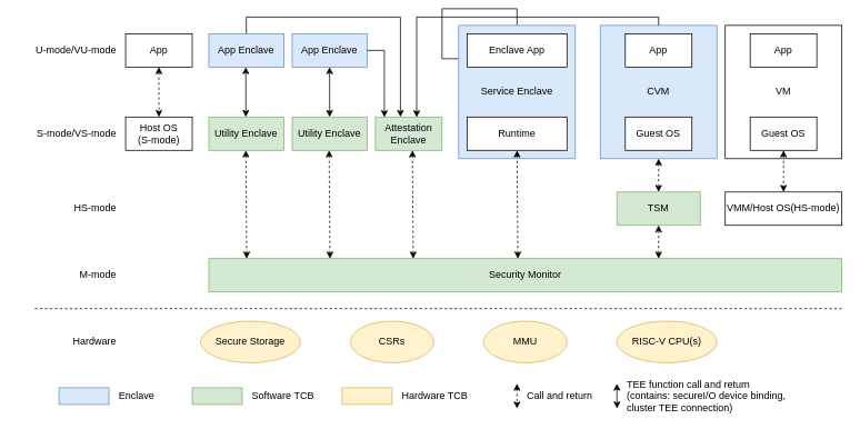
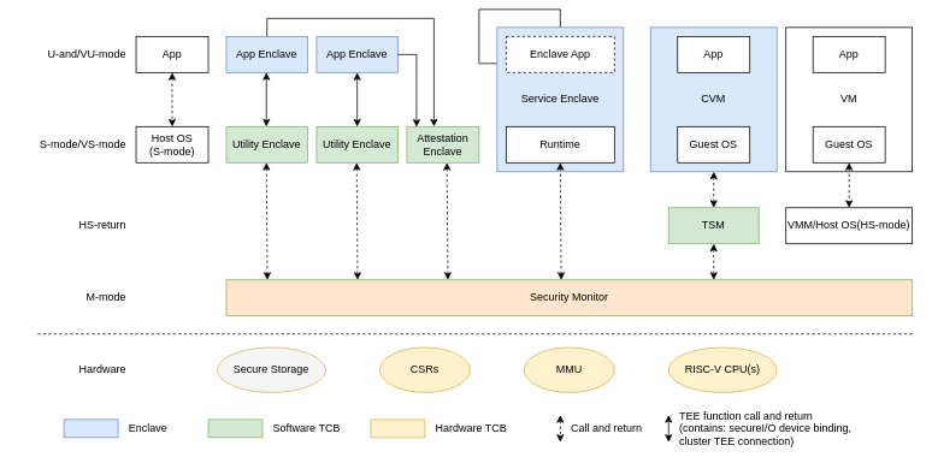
  <mxCell id="0" />
  <mxCell id="1" parent="0" />
  <mxCell id="2" value="VM" style="rounded=0;whiteSpace=wrap;html=1;" parent="1" vertex="1"><mxGeometry x="870" y="30" width="140" height="160" as="geometry" /></mxCell>
  <mxCell id="3" value="CVM" style="rounded=0;whiteSpace=wrap;html=1;fillColor=#dae8fc;strokeColor=#6c8ebf;" parent="1" vertex="1"><mxGeometry x="720" y="30" width="140" height="160" as="geometry" /></mxCell>
  <mxCell id="4" style="edgeStyle=orthogonalEdgeStyle;rounded=0;orthogonalLoop=1;jettySize=auto;html=1;exitX=0;exitY=0.25;exitDx=0;exitDy=0;" parent="1" source="5" target="13" edge="1"><mxGeometry relative="1" as="geometry" /></mxCell>
  <mxCell id="5" value="Service Enclave" style="rounded=0;whiteSpace=wrap;html=1;fillColor=#dae8fc;strokeColor=#6c8ebf;" parent="1" vertex="1"><mxGeometry x="550" y="30" width="140" height="160" as="geometry" /></mxCell>
- <mxCell id="6" value="U-mode/VU-mode" style="text;html=1;align=right;verticalAlign=middle;resizable=0;points=[];autosize=1;strokeColor=none;fillColor=none;" parent="1" vertex="1"><mxGeometry x="20" y="50" width="120" height="20" as="geometry" /></mxCell>
+ <mxCell id="6" value="U-and/VU-mode" style="text;html=1;align=right;verticalAlign=middle;resizable=0;points=[];autosize=1;strokeColor=none;fillColor=none;" parent="1" vertex="1"><mxGeometry x="20" y="50" width="120" height="20" as="geometry" /></mxCell>
  <mxCell id="7" value="S-mode/VS-mode" style="text;html=1;align=right;verticalAlign=middle;resizable=0;points=[];autosize=1;strokeColor=none;fillColor=none;" parent="1" vertex="1"><mxGeometry x="20" y="150" width="120" height="20" as="geometry" /></mxCell>
- <mxCell id="8" value="HS-mode" style="text;html=1;align=right;verticalAlign=middle;resizable=0;points=[];autosize=1;strokeColor=none;fillColor=none;" parent="1" vertex="1"><mxGeometry x="60" y="240" width="80" height="20" as="geometry" /></mxCell>
+ <mxCell id="8" value="HS-return" style="text;html=1;align=right;verticalAlign=middle;resizable=0;points=[];autosize=1;strokeColor=none;fillColor=none;" parent="1" vertex="1"><mxGeometry x="60" y="240" width="80" height="20" as="geometry" /></mxCell>
  <mxCell id="9" value="M-mode" style="text;html=1;align=right;verticalAlign=middle;resizable=0;points=[];autosize=1;strokeColor=none;fillColor=none;" parent="1" vertex="1"><mxGeometry x="60" y="320" width="80" height="20" as="geometry" /></mxCell>
  <mxCell id="10" value="Hardware" style="text;html=1;align=right;verticalAlign=middle;resizable=0;points=[];autosize=1;strokeColor=none;fillColor=none;" parent="1" vertex="1"><mxGeometry x="60" y="400" width="80" height="20" as="geometry" /></mxCell>
  <mxCell id="11" value="App" style="rounded=0;whiteSpace=wrap;html=1;" parent="1" vertex="1"><mxGeometry x="150" y="40" width="80" height="40" as="geometry" /></mxCell>
  <mxCell id="12" value="App Enclave" style="rounded=0;whiteSpace=wrap;html=1;fillColor=#dae8fc;strokeColor=#6c8ebf;" parent="1" vertex="1"><mxGeometry x="350" y="40" width="90" height="40" as="geometry" /></mxCell>
- <mxCell id="13" value="Enclave App" style="rounded=0;whiteSpace=wrap;html=1;" parent="1" vertex="1"><mxGeometry x="560" y="40" width="120" height="40" as="geometry" /></mxCell>
+ <mxCell id="13" value="Enclave App" style="rounded=0;whiteSpace=wrap;html=1;dashed=1;" parent="1" vertex="1"><mxGeometry x="560" y="40" width="120" height="40" as="geometry" /></mxCell>
  <mxCell id="14" value="App" style="rounded=0;whiteSpace=wrap;html=1;" parent="1" vertex="1"><mxGeometry x="750" y="40" width="80" height="40" as="geometry" /></mxCell>
  <mxCell id="15" value="App" style="rounded=0;whiteSpace=wrap;html=1;" parent="1" vertex="1"><mxGeometry x="900" y="40" width="80" height="40" as="geometry" /></mxCell>
  <mxCell id="16" value="Host OS&lt;div&gt;(S-mode)&lt;/div&gt;" style="rounded=0;whiteSpace=wrap;html=1;" parent="1" vertex="1"><mxGeometry x="150" y="140" width="80" height="40" as="geometry" /></mxCell>
  <mxCell id="17" value="Utility Enclave" style="rounded=0;whiteSpace=wrap;html=1;fillColor=#d5e8d4;strokeColor=#82b366;" parent="1" vertex="1"><mxGeometry x="350" y="140" width="90" height="40" as="geometry" /></mxCell>
  <mxCell id="18" value="Runtime" style="rounded=0;whiteSpace=wrap;html=1;" parent="1" vertex="1"><mxGeometry x="560" y="140" width="120" height="40" as="geometry" /></mxCell>
  <mxCell id="19" value="Guest OS" style="rounded=0;whiteSpace=wrap;html=1;" parent="1" vertex="1"><mxGeometry x="750" y="140" width="80" height="40" as="geometry" /></mxCell>
  <mxCell id="20" value="Guest OS" style="rounded=0;whiteSpace=wrap;html=1;" parent="1" vertex="1"><mxGeometry x="900" y="140" width="80" height="40" as="geometry" /></mxCell>
  <mxCell id="21" value="TSM" style="rounded=0;whiteSpace=wrap;html=1;fillColor=#d5e8d4;strokeColor=#82b366;" parent="1" vertex="1"><mxGeometry x="740" y="230" width="100" height="40" as="geometry" /></mxCell>
  <mxCell id="22" value="VMM/Host OS(HS-mode)" style="rounded=0;whiteSpace=wrap;html=1;" parent="1" vertex="1"><mxGeometry x="870" y="230" width="140" height="40" as="geometry" /></mxCell>
- <mxCell id="23" value="Security Monitor" style="rounded=0;whiteSpace=wrap;html=1;fillColor=#d5e8d4;strokeColor=#82b366;" parent="1" vertex="1"><mxGeometry x="250" y="310" width="760" height="40" as="geometry" /></mxCell>
- <mxCell id="24" value="Secure Storage" style="ellipse;whiteSpace=wrap;html=1;fillColor=#fff2cc;strokeColor=#d6b656;" parent="1" vertex="1"><mxGeometry x="240" y="385" width="120" height="50" as="geometry" /></mxCell>
+ <mxCell id="23" value="Security Monitor" style="rounded=0;whiteSpace=wrap;html=1;fillColor=#ffe6cc;strokeColor=#82b366;" parent="1" vertex="1"><mxGeometry x="250" y="310" width="760" height="40" as="geometry" /></mxCell>
+ <mxCell id="24" value="Secure Storage" style="ellipse;whiteSpace=wrap;html=1;fillColor=#f5f5f5;strokeColor=#d6b656;" parent="1" vertex="1"><mxGeometry x="240" y="385" width="120" height="50" as="geometry" /></mxCell>
  <mxCell id="25" value="CSRs" style="ellipse;whiteSpace=wrap;html=1;fillColor=#fff2cc;strokeColor=#d6b656;" parent="1" vertex="1"><mxGeometry x="420" y="385" width="100" height="50" as="geometry" /></mxCell>
  <mxCell id="26" value="MMU" style="ellipse;whiteSpace=wrap;html=1;fillColor=#fff2cc;strokeColor=#d6b656;" parent="1" vertex="1"><mxGeometry x="580" y="385" width="100" height="50" as="geometry" /></mxCell>
  <mxCell id="27" value="RISC-V CPU(s)" style="ellipse;whiteSpace=wrap;html=1;fillColor=#fff2cc;strokeColor=#d6b656;" parent="1" vertex="1"><mxGeometry x="740" y="385" width="120" height="50" as="geometry" /></mxCell>
  <mxCell id="28" value="Software TCB" style="text;html=1;align=left;verticalAlign=middle;resizable=0;points=[];autosize=1;strokeColor=none;fillColor=none;" parent="1" vertex="1"><mxGeometry x="300" y="465" width="100" height="20" as="geometry" /></mxCell>
  <mxCell id="29" value="Hardware TCB" style="text;html=1;align=left;verticalAlign=middle;resizable=0;points=[];autosize=1;strokeColor=none;fillColor=none;" parent="1" vertex="1"><mxGeometry x="480" y="465" width="100" height="20" as="geometry" /></mxCell>
  <mxCell id="30" value="Call and return" style="text;html=1;align=left;verticalAlign=middle;resizable=0;points=[];autosize=1;strokeColor=none;fillColor=none;" parent="1" vertex="1"><mxGeometry x="630" y="465" width="100" height="20" as="geometry" /></mxCell>
  <mxCell id="31" value="TEE function call and return&amp;nbsp;&lt;div&gt;(contains: secure&lt;span style=&quot;background-color: transparent; color: light-dark(rgb(0, 0, 0), rgb(255, 255, 255));&quot;&gt;I/O device binding,&amp;nbsp;&lt;/span&gt;&lt;/div&gt;&lt;div&gt;&lt;span style=&quot;background-color: transparent; color: light-dark(rgb(0, 0, 0), rgb(255, 255, 255));&quot;&gt;cluster TEE connection)&lt;/span&gt;&lt;/div&gt;" style="text;html=1;align=left;verticalAlign=middle;resizable=0;points=[];autosize=1;strokeColor=none;fillColor=none;" parent="1" vertex="1"><mxGeometry x="750" y="445" width="220" height="60" as="geometry" /></mxCell>
  <mxCell id="32" value="" style="endArrow=classic;html=1;dashed=1;entryX=0.5;entryY=0;entryDx=0;entryDy=0;exitX=0.5;exitY=1;exitDx=0;exitDy=0;startArrow=classic;startFill=1;" parent="1" source="11" target="16" edge="1"><mxGeometry width="50" height="50" relative="1" as="geometry"><mxPoint x="190" y="100" as="sourcePoint" /><mxPoint x="240" y="50" as="targetPoint" /></mxGeometry></mxCell>
  <mxCell id="33" value="" style="endArrow=classic;startArrow=classic;html=1;entryX=0.5;entryY=1;entryDx=0;entryDy=0;exitX=0.5;exitY=0;exitDx=0;exitDy=0;" parent="1" source="17" target="12" edge="1"><mxGeometry width="50" height="50" relative="1" as="geometry"><mxPoint x="410" y="130" as="sourcePoint" /><mxPoint x="460" y="80" as="targetPoint" /></mxGeometry></mxCell>
  <mxCell id="34" value="" style="endArrow=classic;html=1;exitX=0.5;exitY=1;exitDx=0;exitDy=0;dashed=1;startArrow=classic;startFill=1;" parent="1" source="18" edge="1"><mxGeometry width="50" height="50" relative="1" as="geometry"><mxPoint x="620" y="200" as="sourcePoint" /><mxPoint x="621" y="310" as="targetPoint" /></mxGeometry></mxCell>
  <mxCell id="35" value="" style="endArrow=classic;html=1;entryX=0.5;entryY=0;entryDx=0;entryDy=0;dashed=1;startArrow=classic;startFill=1;" parent="1" target="21" edge="1"><mxGeometry width="50" height="50" relative="1" as="geometry"><mxPoint x="790" y="190" as="sourcePoint" /><mxPoint x="790" y="230" as="targetPoint" /></mxGeometry></mxCell>
  <mxCell id="36" value="" style="endArrow=classic;html=1;entryX=0.5;entryY=0;entryDx=0;entryDy=0;exitX=0.5;exitY=1;exitDx=0;exitDy=0;dashed=1;startArrow=classic;startFill=1;" parent="1" source="20" target="22" edge="1"><mxGeometry width="50" height="50" relative="1" as="geometry"><mxPoint x="940" y="190" as="sourcePoint" /><mxPoint x="940" y="230" as="targetPoint" /></mxGeometry></mxCell>
  <mxCell id="37" value="" style="endArrow=classic;html=1;exitX=0.5;exitY=1;exitDx=0;exitDy=0;dashed=1;startArrow=classic;startFill=1;" parent="1" source="21" edge="1"><mxGeometry width="50" height="50" relative="1" as="geometry"><mxPoint x="790" y="280" as="sourcePoint" /><mxPoint x="790" y="310" as="targetPoint" /></mxGeometry></mxCell>
  <mxCell id="38" value="" style="endArrow=classic;startArrow=classic;html=1;dashed=1;" parent="1" edge="1"><mxGeometry width="50" height="50" relative="1" as="geometry"><mxPoint x="620" y="460" as="sourcePoint" /><mxPoint x="620" y="490" as="targetPoint" /></mxGeometry></mxCell>
  <mxCell id="39" value="Utility Enclave" style="rounded=0;whiteSpace=wrap;html=1;fillColor=#d5e8d4;strokeColor=#82b366;" parent="1" vertex="1"><mxGeometry x="250" y="140" width="90" height="40" as="geometry" /></mxCell>
  <mxCell id="40" value="" style="endArrow=classic;startArrow=classic;html=1;" parent="1" edge="1"><mxGeometry width="50" height="50" relative="1" as="geometry"><mxPoint x="740" y="460" as="sourcePoint" /><mxPoint x="740" y="490" as="targetPoint" /></mxGeometry></mxCell>
  <mxCell id="41" value="" style="rounded=0;whiteSpace=wrap;html=1;fillColor=#dae8fc;strokeColor=#6c8ebf;" parent="1" vertex="1"><mxGeometry x="70" y="465" width="60" height="20" as="geometry" /></mxCell>
  <mxCell id="42" value="Enclave" style="text;html=1;align=left;verticalAlign=middle;resizable=0;points=[];autosize=1;strokeColor=none;fillColor=none;" parent="1" vertex="1"><mxGeometry x="140" y="460" width="70" height="30" as="geometry" /></mxCell>
  <mxCell id="43" value="" style="rounded=0;whiteSpace=wrap;html=1;fillColor=#d5e8d4;strokeColor=#82b366;" parent="1" vertex="1"><mxGeometry x="230" y="465" width="60" height="20" as="geometry" /></mxCell>
  <mxCell id="44" value="" style="rounded=0;whiteSpace=wrap;html=1;fillColor=#fff2cc;strokeColor=#d6b656;" parent="1" vertex="1"><mxGeometry x="410" y="465" width="60" height="20" as="geometry" /></mxCell>
  <mxCell id="45" value="" style="endArrow=none;html=1;dashed=1;startArrow=none;startFill=0;" parent="1" edge="1"><mxGeometry width="50" height="50" relative="1" as="geometry"><mxPoint x="1010" y="370" as="sourcePoint" /><mxPoint x="40" y="370" as="targetPoint" /></mxGeometry></mxCell>
  <mxCell id="46" style="edgeStyle=orthogonalEdgeStyle;rounded=0;orthogonalLoop=1;jettySize=auto;html=1;exitX=0.5;exitY=0;exitDx=0;exitDy=0;entryX=0.375;entryY=0;entryDx=0;entryDy=0;entryPerimeter=0;" parent="1" source="47" target="48" edge="1"><mxGeometry relative="1" as="geometry" /></mxCell>
  <mxCell id="47" value="App Enclave" style="rounded=0;whiteSpace=wrap;html=1;fillColor=#dae8fc;strokeColor=#6c8ebf;" parent="1" vertex="1"><mxGeometry x="250" y="40" width="90" height="40" as="geometry" /></mxCell>
  <mxCell id="48" value="Attestation&lt;div&gt;Enclave&lt;/div&gt;" style="rounded=0;whiteSpace=wrap;html=1;fillColor=#d5e8d4;strokeColor=#82b366;" parent="1" vertex="1"><mxGeometry x="450" y="140" width="80" height="40" as="geometry" /></mxCell>
  <mxCell id="49" value="" style="endArrow=classic;startArrow=classic;html=1;entryX=0.5;entryY=1;entryDx=0;entryDy=0;exitX=0.5;exitY=0;exitDx=0;exitDy=0;" parent="1" edge="1"><mxGeometry width="50" height="50" relative="1" as="geometry"><mxPoint x="294.38" y="140" as="sourcePoint" /><mxPoint x="294.38" y="80" as="targetPoint" /></mxGeometry></mxCell>
  <mxCell id="50" value="" style="endArrow=classic;html=1;exitX=0.5;exitY=1;exitDx=0;exitDy=0;dashed=1;startArrow=classic;startFill=1;" parent="1" edge="1"><mxGeometry width="50" height="50" relative="1" as="geometry"><mxPoint x="394.38" y="180" as="sourcePoint" /><mxPoint x="395.38" y="310" as="targetPoint" /></mxGeometry></mxCell>
  <mxCell id="51" value="" style="endArrow=classic;html=1;exitX=0.5;exitY=1;exitDx=0;exitDy=0;dashed=1;startArrow=classic;startFill=1;" parent="1" edge="1"><mxGeometry width="50" height="50" relative="1" as="geometry"><mxPoint x="294.38" y="180" as="sourcePoint" /><mxPoint x="295.38" y="310" as="targetPoint" /></mxGeometry></mxCell>
  <mxCell id="52" value="" style="endArrow=classic;html=1;exitX=0.5;exitY=1;exitDx=0;exitDy=0;dashed=1;startArrow=classic;startFill=1;" parent="1" edge="1"><mxGeometry width="50" height="50" relative="1" as="geometry"><mxPoint x="494.38" y="180" as="sourcePoint" /><mxPoint x="495.38" y="310" as="targetPoint" /></mxGeometry></mxCell>
- <mxCell id="53" style="edgeStyle=orthogonalEdgeStyle;rounded=0;orthogonalLoop=1;jettySize=auto;html=1;exitX=0.5;exitY=0;exitDx=0;exitDy=0;entryX=0.619;entryY=0.009;entryDx=0;entryDy=0;entryPerimeter=0;" parent="1" source="3" target="48" edge="1"><mxGeometry relative="1" as="geometry"><Array as="points"><mxPoint x="790" y="20" /><mxPoint x="500" y="20" /></Array></mxGeometry></mxCell>
  <mxCell id="54" style="edgeStyle=orthogonalEdgeStyle;rounded=0;orthogonalLoop=1;jettySize=auto;html=1;exitX=1;exitY=0.5;exitDx=0;exitDy=0;entryX=0.134;entryY=0.009;entryDx=0;entryDy=0;entryPerimeter=0;" parent="1" source="12" target="48" edge="1"><mxGeometry relative="1" as="geometry" /></mxCell>
